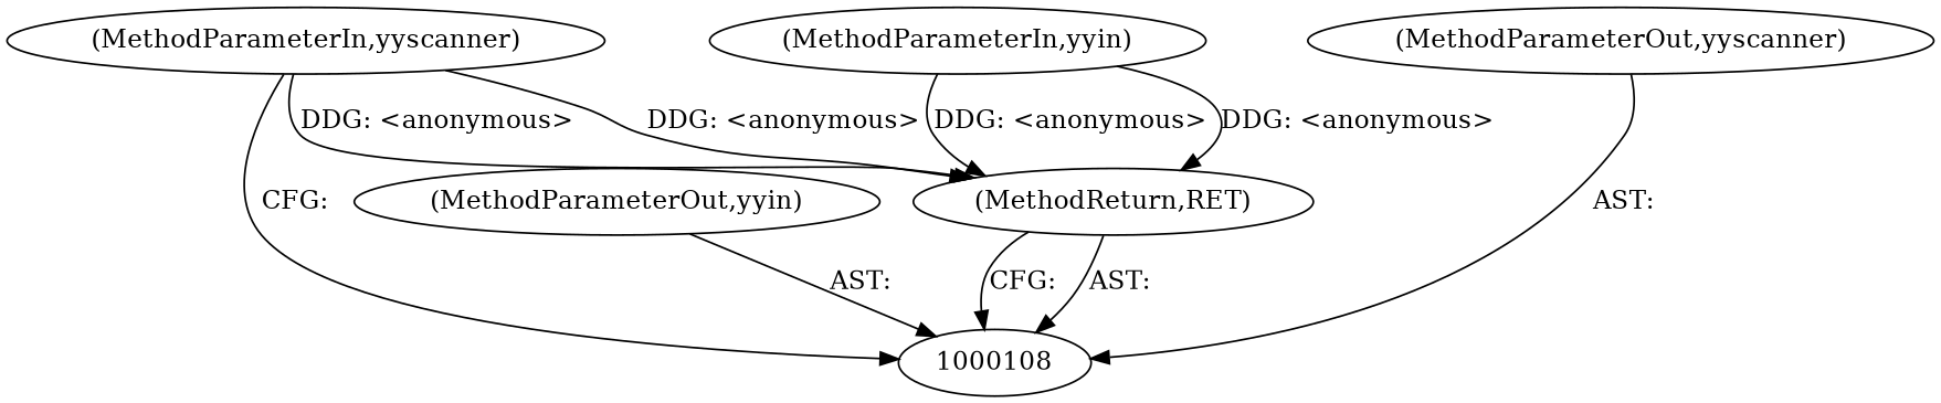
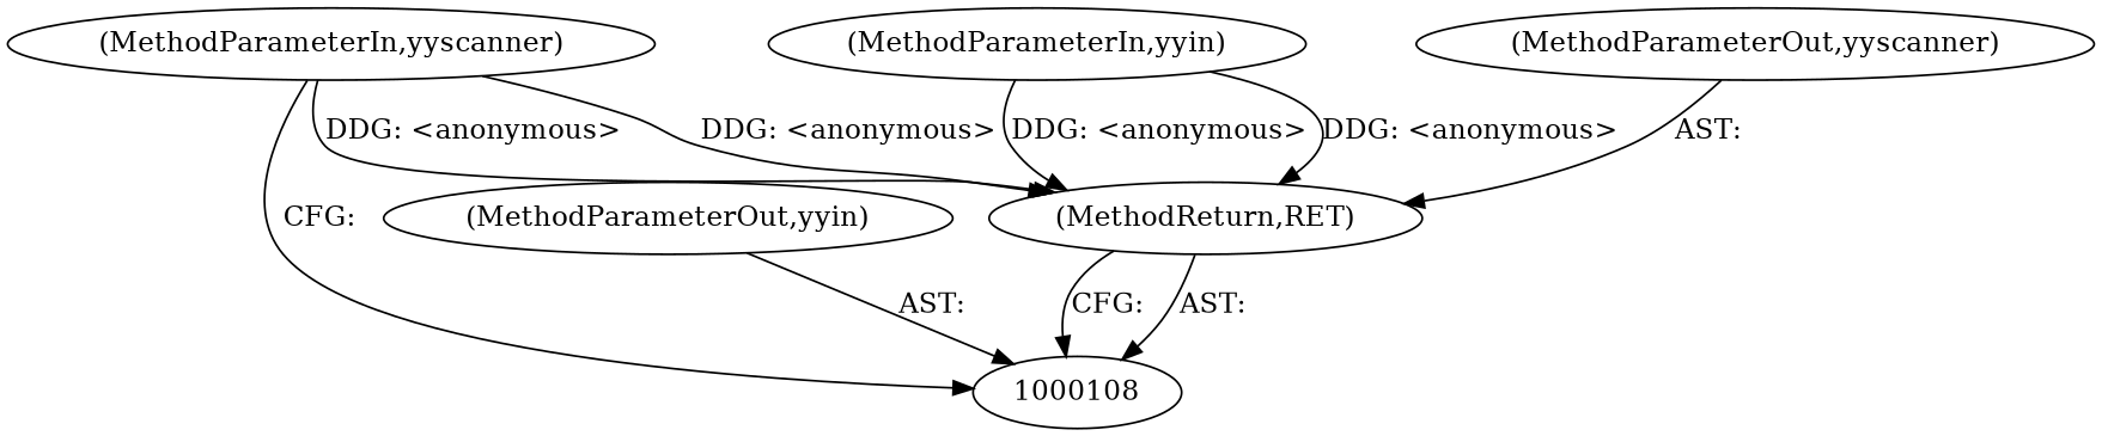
  digraph {
    n1 [label="(MethodParameterIn,yyin)"]
    n2 [label="(MethodReturn,RET)"]
    1000108
    n4 [label="(MethodParameterOut,yyin)"]
    n5 [label="(MethodParameterIn,yyscanner)"]
    n6 [label="(MethodParameterOut,yyscanner)"]
    n1 -> n2 [label="DDG: <anonymous>"]
    n1 -> n2 [label="DDG: <anonymous>"]
    n2 -> 1000108 [label="AST: "]
    n2 -> 1000108 [label="CFG: "]
    n4 -> 1000108 [label="AST: "]
    n5 -> n2 [label="DDG: <anonymous>"]
    n5 -> n2 [label="DDG: <anonymous>"]
    n5 -> 1000108 [label="CFG: "]
-   n6 -> 1000108 [label="AST: "]
+   n6 -> n2 [label="AST: "]
  }
